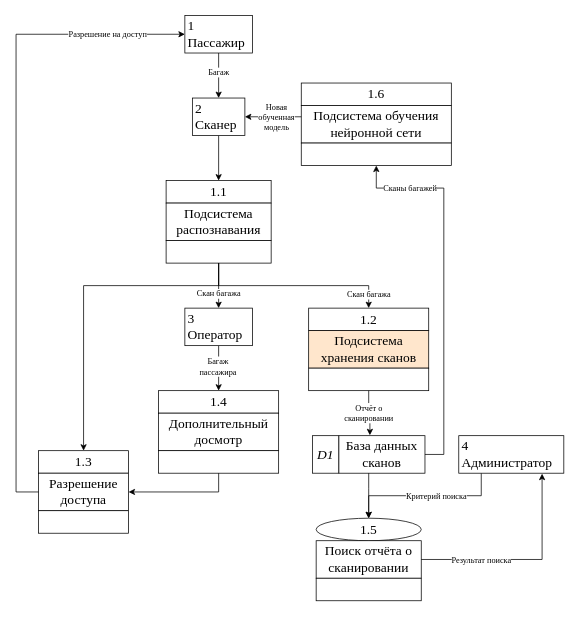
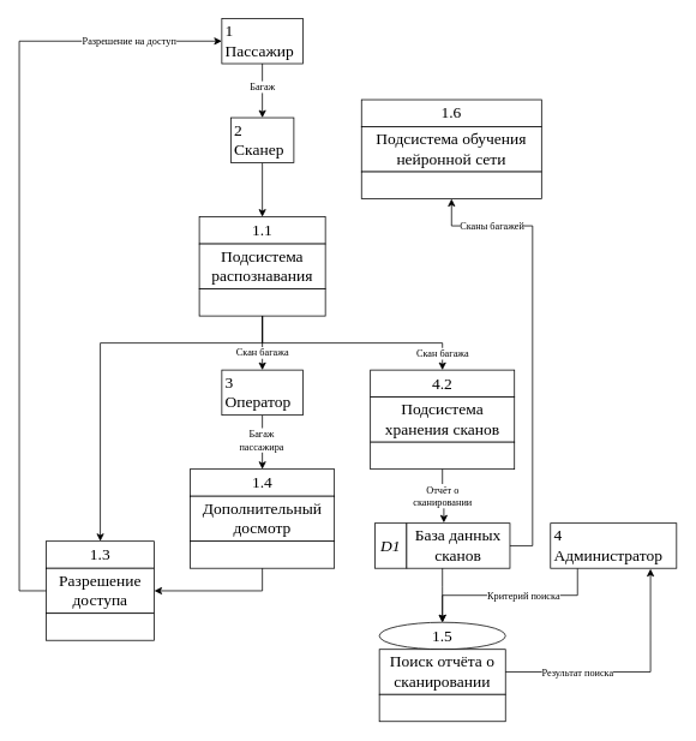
  <mxCell id="0" />
  <mxCell id="1" parent="0" />
  <mxCell id="2" style="edgeStyle=orthogonalEdgeStyle;rounded=0;orthogonalLoop=1;jettySize=auto;html=1;entryX=0.5;entryY=0;entryDx=0;entryDy=0;" parent="1" source="4" target="9" edge="1"><mxGeometry relative="1" as="geometry" /></mxCell>
  <mxCell id="3" value="Багаж" style="edgeLabel;html=1;align=center;verticalAlign=middle;resizable=0;points=[];fontFamily=Georgia;" parent="2" vertex="1" connectable="0"><mxGeometry x="-0.17" relative="1" as="geometry"><mxPoint as="offset" /></mxGeometry></mxCell>
  <mxCell id="4" value="1&lt;div style=&quot;font-size: 18px;&quot;&gt;Пассажир&lt;/div&gt;" style="rounded=0;whiteSpace=wrap;html=1;align=left;fontSize=18;spacingLeft=2;fontFamily=Georgia;fontStyle=0" parent="1" vertex="1"><mxGeometry x="245.88" y="20" width="90" height="50" as="geometry" /></mxCell>
  <mxCell id="5" style="edgeStyle=orthogonalEdgeStyle;rounded=0;orthogonalLoop=1;jettySize=auto;html=1;entryX=0.5;entryY=0;entryDx=0;entryDy=0;" parent="1" source="7" target="33" edge="1"><mxGeometry relative="1" as="geometry" /></mxCell>
  <mxCell id="6" value="Багаж&lt;br&gt;пассажира" style="edgeLabel;html=1;align=center;verticalAlign=middle;resizable=0;points=[];fontFamily=Georgia;" parent="5" vertex="1" connectable="0"><mxGeometry x="-0.113" y="-1" relative="1" as="geometry"><mxPoint as="offset" /></mxGeometry></mxCell>
  <mxCell id="7" value="&lt;div style=&quot;font-size: 18px;&quot;&gt;3&lt;/div&gt;&lt;div style=&quot;font-size: 18px;&quot;&gt;Оператор&lt;/div&gt;" style="rounded=0;whiteSpace=wrap;html=1;align=left;fontSize=18;spacingLeft=2;fontFamily=Georgia;fontStyle=0" parent="1" vertex="1"><mxGeometry x="245.88" y="410" width="90" height="50" as="geometry" /></mxCell>
  <mxCell id="8" style="edgeStyle=orthogonalEdgeStyle;rounded=0;orthogonalLoop=1;jettySize=auto;html=1;entryX=0.5;entryY=0;entryDx=0;entryDy=0;" parent="1" source="9" target="11" edge="1"><mxGeometry relative="1" as="geometry" /></mxCell>
  <mxCell id="9" value="&lt;div style=&quot;font-size: 18px;&quot;&gt;2&lt;/div&gt;&lt;div style=&quot;font-size: 18px;&quot;&gt;Сканер&lt;/div&gt;" style="rounded=0;whiteSpace=wrap;html=1;align=left;fontSize=18;spacingLeft=2;fontFamily=Georgia;fontStyle=0" parent="1" vertex="1"><mxGeometry x="255.88" y="130" width="70" height="50" as="geometry" /></mxCell>
  <mxCell id="10" value="" style="group;fontSize=18;fontFamily=Georgia;fontStyle=0" parent="1" vertex="1" connectable="0"><mxGeometry x="220.88" y="240" width="140" height="110" as="geometry" /></mxCell>
  <mxCell id="11" value="1.1" style="rounded=0;whiteSpace=wrap;html=1;fontSize=18;fontFamily=Georgia;fontStyle=0" parent="10" vertex="1"><mxGeometry width="140" height="30" as="geometry" /></mxCell>
  <mxCell id="12" value="Подсистема распознавания" style="rounded=0;whiteSpace=wrap;html=1;fontSize=18;fontFamily=Georgia;fontStyle=0" parent="10" vertex="1"><mxGeometry y="30" width="140" height="50" as="geometry" /></mxCell>
  <mxCell id="13" value="" style="rounded=0;whiteSpace=wrap;html=1;fontFamily=Georgia;fontStyle=0" parent="10" vertex="1"><mxGeometry y="80" width="140" height="30" as="geometry" /></mxCell>
  <mxCell id="14" value="" style="group" parent="1" vertex="1" connectable="0"><mxGeometry x="415.88" y="580" width="150" height="50" as="geometry" /></mxCell>
  <mxCell id="15" value="D1" style="rounded=0;whiteSpace=wrap;html=1;fontFamily=Georgia;fontStyle=2;fontSize=18;" parent="14" vertex="1"><mxGeometry width="35.294" height="50" as="geometry" /></mxCell>
  <mxCell id="16" value="База данных сканов" style="rounded=0;whiteSpace=wrap;html=1;fontFamily=Georgia;fontSize=18;" parent="14" vertex="1"><mxGeometry x="35.294" width="114.706" height="50" as="geometry" /></mxCell>
  <mxCell id="17" style="edgeStyle=orthogonalEdgeStyle;rounded=0;orthogonalLoop=1;jettySize=auto;html=1;entryX=0.5;entryY=0;entryDx=0;entryDy=0;" parent="1" source="13" target="7" edge="1"><mxGeometry relative="1" as="geometry" /></mxCell>
  <mxCell id="18" value="Скан багажа" style="edgeLabel;html=1;align=center;verticalAlign=middle;resizable=0;points=[];fontFamily=Georgia;" parent="17" vertex="1" connectable="0"><mxGeometry x="0.427" y="-2" relative="1" as="geometry"><mxPoint x="2" y="-3" as="offset" /></mxGeometry></mxCell>
  <mxCell id="19" value="" style="group;fontSize=18;fontFamily=Georgia;fontStyle=0" parent="1" vertex="1" connectable="0"><mxGeometry x="410.88" y="410" width="160" height="110" as="geometry" /></mxCell>
- <mxCell id="20" value="1.2" style="rounded=0;whiteSpace=wrap;html=1;fontSize=18;fontFamily=Georgia;fontStyle=0" parent="19" vertex="1"><mxGeometry width="160" height="30" as="geometry" /></mxCell>
- <mxCell id="21" value="Подсистема хранения сканов" style="rounded=0;whiteSpace=wrap;html=1;fontSize=18;fontFamily=Georgia;fontStyle=0;fillColor=#ffe6cc;" parent="19" vertex="1"><mxGeometry y="30" width="160" height="50" as="geometry" /></mxCell>
+ <mxCell id="20" value="4.2" style="rounded=0;whiteSpace=wrap;html=1;fontSize=18;fontFamily=Georgia;fontStyle=0" parent="19" vertex="1"><mxGeometry width="160" height="30" as="geometry" /></mxCell>
+ <mxCell id="21" value="Подсистема хранения сканов" style="rounded=0;whiteSpace=wrap;html=1;fontSize=18;fontFamily=Georgia;fontStyle=0" parent="19" vertex="1"><mxGeometry y="30" width="160" height="50" as="geometry" /></mxCell>
  <mxCell id="22" value="" style="rounded=0;whiteSpace=wrap;html=1;fontFamily=Georgia;fontStyle=0" parent="19" vertex="1"><mxGeometry y="80" width="160" height="30" as="geometry" /></mxCell>
  <mxCell id="23" style="edgeStyle=orthogonalEdgeStyle;rounded=0;orthogonalLoop=1;jettySize=auto;html=1;entryX=0.5;entryY=0;entryDx=0;entryDy=0;" parent="1" source="13" target="20" edge="1"><mxGeometry relative="1" as="geometry"><Array as="points"><mxPoint x="290.88" y="380" /><mxPoint x="490.88" y="380" /></Array></mxGeometry></mxCell>
  <mxCell id="24" value="Скан багажа" style="edgeLabel;html=1;align=center;verticalAlign=middle;resizable=0;points=[];fontFamily=Georgia;" parent="23" vertex="1" connectable="0"><mxGeometry x="-0.842" y="2" relative="1" as="geometry"><mxPoint x="198" y="20" as="offset" /></mxGeometry></mxCell>
  <mxCell id="25" style="edgeStyle=orthogonalEdgeStyle;rounded=0;orthogonalLoop=1;jettySize=auto;html=1;entryX=0.36;entryY=-0.012;entryDx=0;entryDy=0;entryPerimeter=0;" parent="1" source="22" target="16" edge="1"><mxGeometry relative="1" as="geometry" /></mxCell>
  <mxCell id="26" value="Отчёт о&lt;br&gt;сканировании" style="edgeLabel;html=1;align=center;verticalAlign=middle;resizable=0;points=[];fontFamily=Georgia;" parent="25" vertex="1" connectable="0"><mxGeometry x="0.056" relative="1" as="geometry"><mxPoint x="-2" y="-1" as="offset" /></mxGeometry></mxCell>
  <mxCell id="27" value="" style="group;fontSize=18;fontFamily=Georgia;fontStyle=0" parent="1" vertex="1" connectable="0"><mxGeometry x="50.88" y="600" width="120" height="110" as="geometry" /></mxCell>
  <mxCell id="28" value="1.3" style="rounded=0;whiteSpace=wrap;html=1;fontSize=18;fontFamily=Georgia;fontStyle=0" parent="27" vertex="1"><mxGeometry width="120" height="30" as="geometry" /></mxCell>
  <mxCell id="29" value="Разрешение доступа" style="rounded=0;whiteSpace=wrap;html=1;fontSize=18;fontFamily=Georgia;fontStyle=0" parent="27" vertex="1"><mxGeometry y="30" width="120" height="50" as="geometry" /></mxCell>
  <mxCell id="30" value="" style="rounded=0;whiteSpace=wrap;html=1;fontFamily=Georgia;fontStyle=0" parent="27" vertex="1"><mxGeometry y="80" width="120" height="30" as="geometry" /></mxCell>
  <mxCell id="31" style="edgeStyle=orthogonalEdgeStyle;rounded=0;orthogonalLoop=1;jettySize=auto;html=1;entryX=0.5;entryY=0;entryDx=0;entryDy=0;" parent="1" source="13" target="28" edge="1"><mxGeometry relative="1" as="geometry"><Array as="points"><mxPoint x="290.88" y="380" /><mxPoint x="110.88" y="380" /></Array></mxGeometry></mxCell>
  <mxCell id="32" value="" style="group;fontSize=18;fontFamily=Georgia;fontStyle=0" parent="1" vertex="1" connectable="0"><mxGeometry x="210.88" y="520" width="160" height="110" as="geometry" /></mxCell>
  <mxCell id="33" value="1.4" style="rounded=0;whiteSpace=wrap;html=1;fontSize=18;fontFamily=Georgia;fontStyle=0" parent="32" vertex="1"><mxGeometry width="160" height="30" as="geometry" /></mxCell>
  <mxCell id="34" value="Дополнительный досмотр" style="rounded=0;whiteSpace=wrap;html=1;fontSize=18;fontFamily=Georgia;fontStyle=0" parent="32" vertex="1"><mxGeometry y="30" width="160" height="50" as="geometry" /></mxCell>
  <mxCell id="35" value="" style="rounded=0;whiteSpace=wrap;html=1;fontFamily=Georgia;fontStyle=0" parent="32" vertex="1"><mxGeometry y="80" width="160" height="30" as="geometry" /></mxCell>
  <mxCell id="36" style="edgeStyle=orthogonalEdgeStyle;rounded=0;orthogonalLoop=1;jettySize=auto;html=1;entryX=0.5;entryY=0;entryDx=0;entryDy=0;" parent="1" source="38" target="40" edge="1"><mxGeometry relative="1" as="geometry"><Array as="points"><mxPoint x="640.94" y="660" /><mxPoint x="490.94" y="660" /></Array></mxGeometry></mxCell>
  <mxCell id="37" value="Критерий поиска" style="edgeLabel;html=1;align=center;verticalAlign=middle;resizable=0;points=[];fontFamily=Georgia;" parent="36" vertex="1" connectable="0"><mxGeometry x="-0.363" relative="1" as="geometry"><mxPoint x="-23" as="offset" /></mxGeometry></mxCell>
  <mxCell id="38" value="&lt;div style=&quot;font-size: 18px;&quot;&gt;4&lt;/div&gt;&lt;div style=&quot;font-size: 18px;&quot;&gt;Администратор&lt;/div&gt;" style="rounded=0;whiteSpace=wrap;html=1;align=left;fontSize=18;spacingLeft=2;fontFamily=Georgia;fontStyle=0" parent="1" vertex="1"><mxGeometry x="610.94" y="580" width="140" height="50" as="geometry" /></mxCell>
  <mxCell id="39" value="" style="group;fontSize=18;fontFamily=Georgia;fontStyle=0" parent="1" vertex="1" connectable="0"><mxGeometry x="420.85" y="690" width="140.06" height="110" as="geometry" /></mxCell>
  <mxCell id="40" value="1.5" style="ellipse;whiteSpace=wrap;html=1;fontSize=18;fontFamily=Georgia;fontStyle=0;" parent="39" vertex="1"><mxGeometry width="140.06" height="30" as="geometry" /></mxCell>
  <mxCell id="41" value="Поиск отчёта о сканировании" style="rounded=0;whiteSpace=wrap;html=1;fontSize=18;fontFamily=Georgia;fontStyle=0" parent="39" vertex="1"><mxGeometry y="30" width="140.06" height="50" as="geometry" /></mxCell>
  <mxCell id="42" value="" style="rounded=0;whiteSpace=wrap;html=1;fontFamily=Georgia;fontStyle=0" parent="39" vertex="1"><mxGeometry y="80" width="140.06" height="30" as="geometry" /></mxCell>
  <mxCell id="43" style="edgeStyle=orthogonalEdgeStyle;rounded=0;orthogonalLoop=1;jettySize=auto;html=1;entryX=0.5;entryY=0;entryDx=0;entryDy=0;" parent="1" source="16" target="40" edge="1"><mxGeometry relative="1" as="geometry"><Array as="points"><mxPoint x="490.94" y="650" /><mxPoint x="490.94" y="650" /></Array></mxGeometry></mxCell>
  <mxCell id="44" style="edgeStyle=orthogonalEdgeStyle;rounded=0;orthogonalLoop=1;jettySize=auto;html=1;entryX=0.793;entryY=1.013;entryDx=0;entryDy=0;entryPerimeter=0;" parent="1" source="41" target="38" edge="1"><mxGeometry relative="1" as="geometry" /></mxCell>
  <mxCell id="45" value="Результат поиска" style="edgeLabel;html=1;align=center;verticalAlign=middle;resizable=0;points=[];fontFamily=Georgia;" parent="44" vertex="1" connectable="0"><mxGeometry x="-0.295" y="1" relative="1" as="geometry"><mxPoint x="-17" y="1" as="offset" /></mxGeometry></mxCell>
  <mxCell id="46" style="edgeStyle=orthogonalEdgeStyle;rounded=0;orthogonalLoop=1;jettySize=auto;html=1;" parent="1" source="35" target="29" edge="1"><mxGeometry relative="1" as="geometry"><Array as="points"><mxPoint x="290.94" y="655" /></Array></mxGeometry></mxCell>
  <mxCell id="47" style="edgeStyle=orthogonalEdgeStyle;rounded=0;orthogonalLoop=1;jettySize=auto;html=1;entryX=0;entryY=0.5;entryDx=0;entryDy=0;" parent="1" source="29" target="4" edge="1"><mxGeometry relative="1" as="geometry"><Array as="points"><mxPoint x="20.94" y="655" /><mxPoint x="20.94" y="45" /></Array></mxGeometry></mxCell>
  <mxCell id="48" value="Разрешение на доступ" style="edgeLabel;html=1;align=center;verticalAlign=middle;resizable=0;points=[];fontFamily=Georgia;" parent="47" vertex="1" connectable="0"><mxGeometry x="0.763" y="1" relative="1" as="geometry"><mxPoint as="offset" /></mxGeometry></mxCell>
  <mxCell id="49" value="" style="group;fontSize=18;fontFamily=Georgia;fontStyle=0" parent="1" vertex="1" connectable="0"><mxGeometry x="401" y="110" width="200" height="110" as="geometry" /></mxCell>
  <mxCell id="50" value="1.6" style="rounded=0;whiteSpace=wrap;html=1;fontSize=18;fontFamily=Georgia;fontStyle=0" parent="49" vertex="1"><mxGeometry width="200" height="30" as="geometry" /></mxCell>
  <mxCell id="51" value="Подсистема обучения нейронной сети" style="rounded=0;whiteSpace=wrap;html=1;fontSize=18;fontFamily=Georgia;fontStyle=0" parent="49" vertex="1"><mxGeometry y="30" width="200" height="50" as="geometry" /></mxCell>
  <mxCell id="52" value="" style="rounded=0;whiteSpace=wrap;html=1;fontFamily=Georgia;fontStyle=0" parent="49" vertex="1"><mxGeometry y="80" width="200" height="30" as="geometry" /></mxCell>
  <mxCell id="53" style="edgeStyle=orthogonalEdgeStyle;rounded=0;orthogonalLoop=1;jettySize=auto;html=1;entryX=0.5;entryY=1;entryDx=0;entryDy=0;" parent="1" source="16" target="52" edge="1"><mxGeometry relative="1" as="geometry"><Array as="points"><mxPoint x="591" y="605" /><mxPoint x="591" y="250" /><mxPoint x="501" y="250" /></Array></mxGeometry></mxCell>
  <mxCell id="54" value="Сканы багажей" style="edgeLabel;html=1;align=center;verticalAlign=middle;resizable=0;points=[];fontFamily=Georgia;" parent="53" vertex="1" connectable="0"><mxGeometry x="0.705" relative="1" as="geometry"><mxPoint as="offset" /></mxGeometry></mxCell>
- <mxCell id="55" style="edgeStyle=orthogonalEdgeStyle;rounded=0;orthogonalLoop=1;jettySize=auto;html=1;entryX=1;entryY=0.5;entryDx=0;entryDy=0;" parent="1" source="51" target="9" edge="1"><mxGeometry relative="1" as="geometry"><Array as="points"><mxPoint x="381" y="155" /><mxPoint x="381" y="155" /></Array></mxGeometry></mxCell>
- <mxCell id="56" value="&lt;font face=&quot;Georgia&quot;&gt;Новая&lt;br&gt;обученная&lt;br&gt;модель&lt;/font&gt;" style="edgeLabel;html=1;align=center;verticalAlign=middle;resizable=0;points=[];" parent="55" vertex="1" connectable="0"><mxGeometry x="0.086" y="-2" relative="1" as="geometry"><mxPoint x="7" y="2" as="offset" /></mxGeometry></mxCell>
